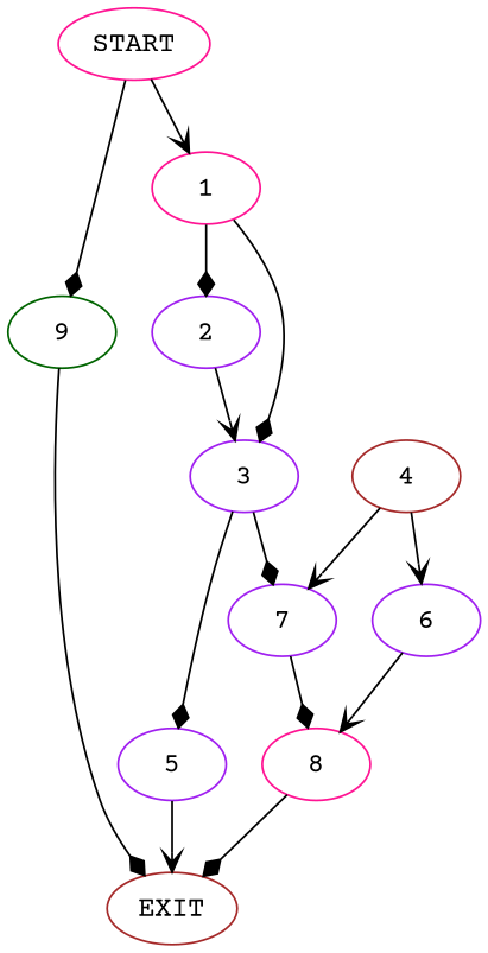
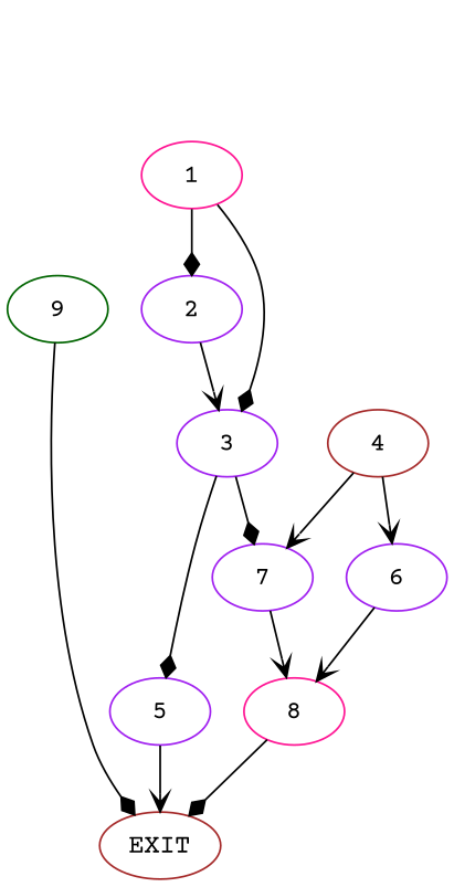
  digraph {
    fontname="Courier Prime"
    node [color=purple fontname="Courier Prime"]
    edge [arrowhead=vee fontname="Courier Prime"]
-   n1 [color=deeppink label=START]
    1 [color=deeppink]
    9 [color=darkgreen]
    2
    3
    n6 [color=brown label=EXIT]
    5
    7
    4 [color=brown]
    6
    8 [color=deeppink]
-   n1 -> 1
-   n1 -> 9 [arrowhead=diamond]
    1 -> 2 [arrowhead=diamond]
    1 -> 3 [arrowhead=diamond]
    9 -> n6 [arrowhead=diamond]
    2 -> 3
    3 -> 5 [arrowhead=diamond]
    3 -> 7 [arrowhead=diamond]
    5 -> n6
-   7 -> 8 [arrowhead=diamond]
+   7 -> 8
    4 -> 7
    4 -> 6
    6 -> 8
    8 -> n6 [arrowhead=diamond]
  }
